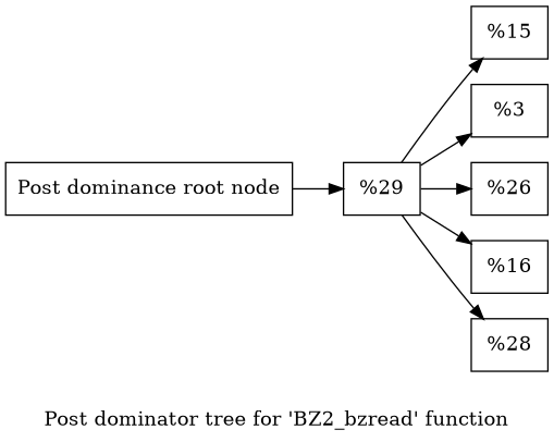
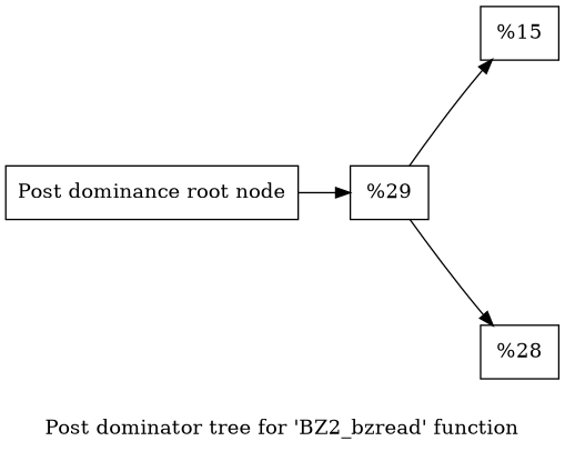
  digraph {
    label="Post dominator tree for 'BZ2_bzread' function"
    rankdir=LR
    node [shape=record]
    n1 [label="{Post dominance root node}"]
    n2 [label="{%29}"]
    n3 [label="{%15}"]
-   n4 [label="{%3}"]
-   n5 [label="{%26}"]
-   n6 [label="{%16}"]
    n7 [label="{%28}"]
    n1 -> n2
    n2 -> n3
-   n2 -> n4
-   n2 -> n5
-   n2 -> n6
    n2 -> n7
  }
